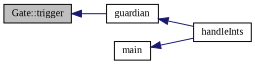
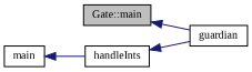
  digraph {
    fontname="Liberation Serif"
    rankdir=LR
    node [color=black fontname="Liberation Serif" fontsize=10 shape=record]
    edge [color=midnightblue dir=back fontname="Liberation Serif" fontsize=10 labelfontname=FreeSans labelfontsize=10 style=solid]
-   n1 [fillcolor=grey75 fontcolor=black height=0.2 label="Gate::trigger" style=filled width=0.4]
+   n1 [fillcolor=grey75 fontcolor=black height=0.2 label="Gate::main" style=filled width=0.4]
    n2 [height=0.2 label=guardian width=0.4]
    n3 [height=0.2 label=handleInts width=0.4]
    n4 [height=0.2 label=main width=0.4]
    n1 -> n2
-   n2 -> n3
+   n3 -> n2
    n4 -> n3
  }
